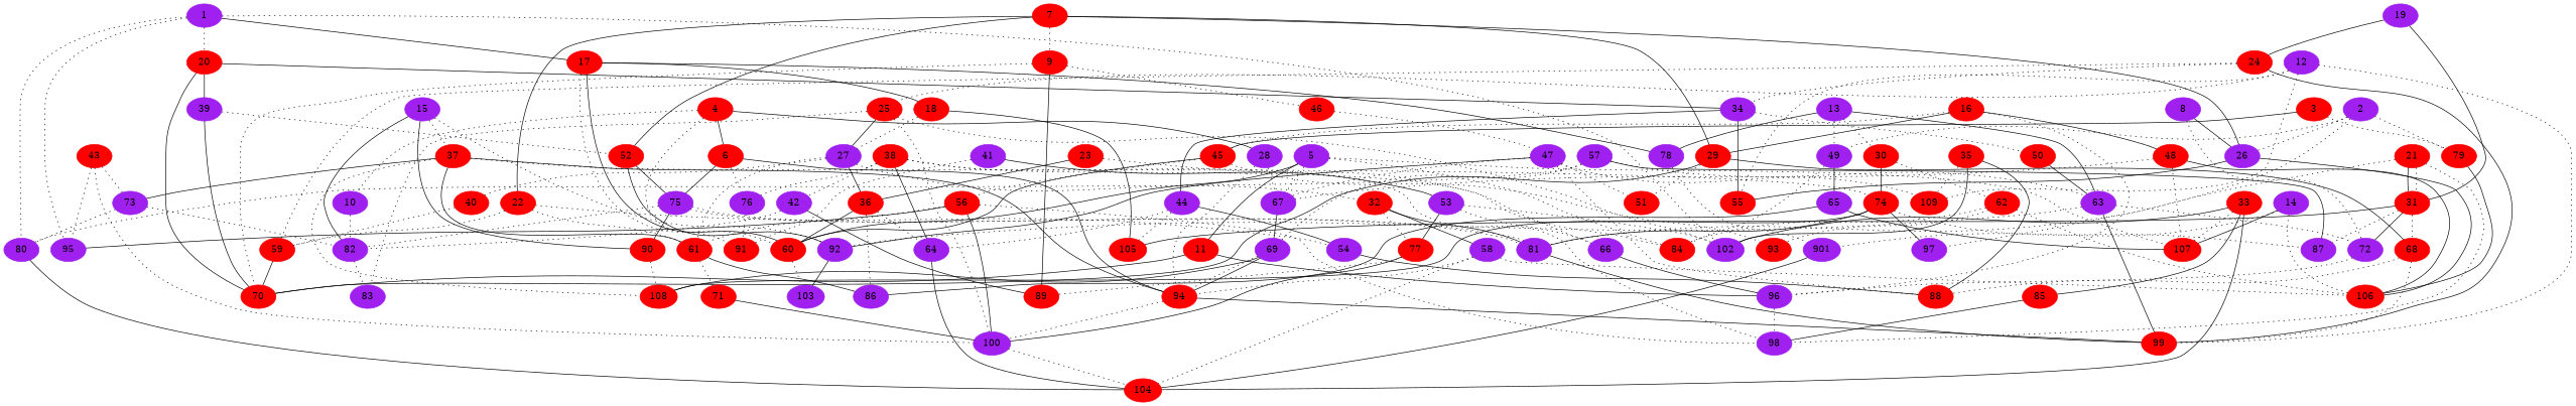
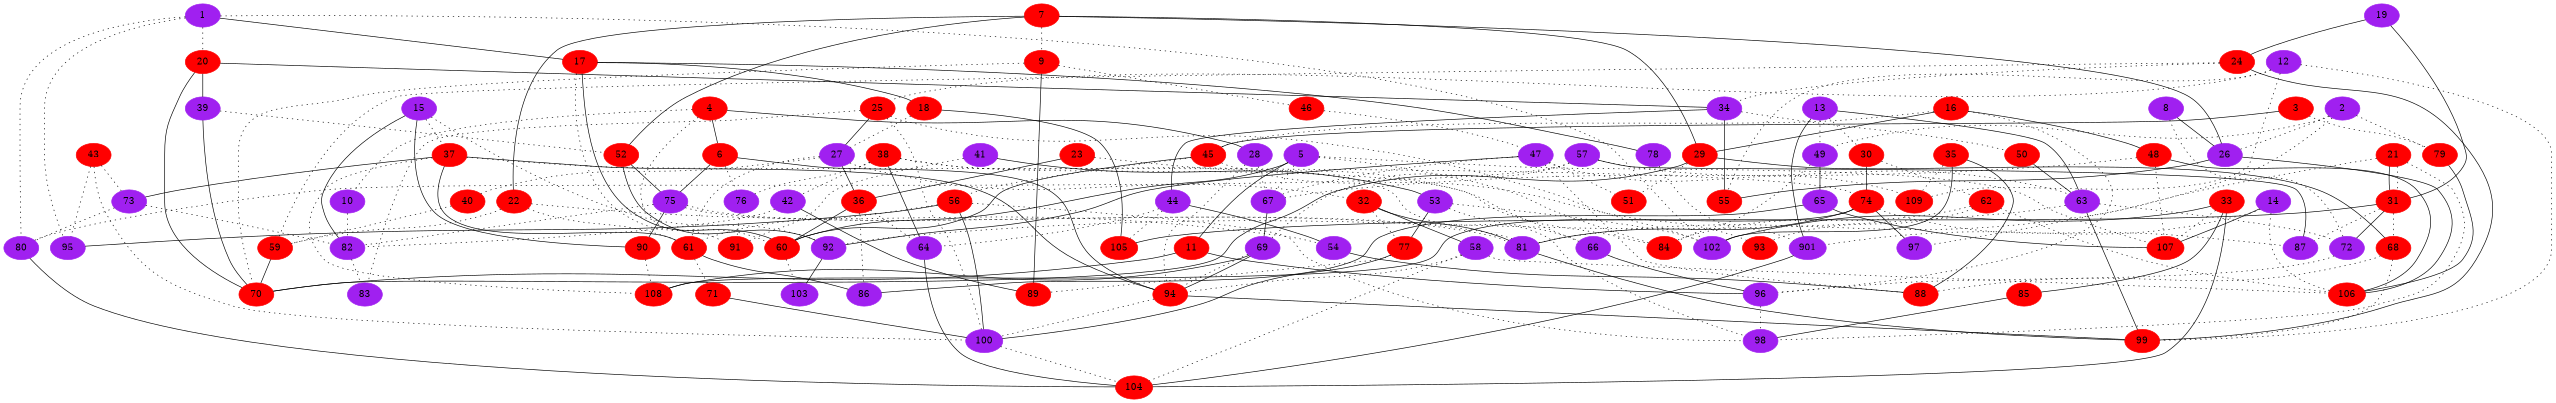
  graph {
    node [color=red style=filled]
    edge [style=dotted]
    1 [color=purple]
    17
    20
    80 [color=purple]
    95 [color=purple]
    102 [color=purple]
    60
    18
    78 [color=purple]
    70
    34 [color=purple]
    39 [color=purple]
    104
    2 [color=purple]
    26 [color=purple]
    49 [color=purple]
    79
    81 [color=purple]
    55
    106
    84
    65 [color=purple]
    99
    3
    45
    56
    93
    4
    6
    10 [color=purple]
    28 [color=purple]
    91
    75 [color=purple]
    76 [color=purple]
    94
    82 [color=purple]
    67 [color=purple]
    5 [color=purple]
    11
    107
    96 [color=purple]
    103 [color=purple]
    69 [color=purple]
    90
    100 [color=purple]
    7
    9
    22
    29
    52
    46
    89
    54 [color=purple]
    59
    61
    51
    68
    92 [color=purple]
    8 [color=purple]
    72 [color=purple]
    47 [color=purple]
    83 [color=purple]
    98 [color=purple]
    12 [color=purple]
    25
    109
    27 [color=purple]
    13 [color=purple]
    30
    63 [color=purple]
    n71 [color=purple label=901]
    62
    74
    14 [color=purple]
    15 [color=purple]
    37
    73 [color=purple]
    108
    16
    48
    105
    36
    32
    40
    19 [color=purple]
    24
    31
    87 [color=purple]
    44 [color=purple]
    50
    21
    97 [color=purple]
    88
    86 [color=purple]
    71
    23
    66 [color=purple]
    64 [color=purple]
    58 [color=purple]
    77
    33
    85
    35
    38
    42 [color=purple]
    41 [color=purple]
    53 [color=purple]
    43
    57 [color=purple]
    1 -- 17 [style=solid]
    1 -- 20
    1 -- 80
    1 -- 95
    1 -- 102
    17 -- 60
    17 -- 60 [style=solid]
    17 -- 18 [style=solid]
    17 -- 78 [style=solid]
    20 -- 70 [style=solid]
    20 -- 34 [style=solid]
    20 -- 39 [style=solid]
    80 -- 104 [style=solid]
    60 -- 103
    18 -- 27
    18 -- 105 [style=solid]
    78 -- n71
    34 -- 55 [style=solid]
    34 -- 44 [style=solid]
    34 -- 50
    39 -- 70 [style=solid]
    39 -- 52
    2 -- 26
    2 -- 49
    2 -- 79
    2 -- 81
    26 -- 55 [style=solid]
    26 -- 106 [style=solid]
    49 -- 84
    49 -- 65 [style=solid]
    79 -- 106 [style=solid]
    81 -- 99 [style=solid]
    65 -- 107 [style=solid]
    65 -- 86 [style=solid]
    3 -- 79
    3 -- 45 [style=solid]
    45 -- 60 [style=solid]
    45 -- 56
    45 -- 93
    56 -- 95 [style=solid]
    56 -- 100 [style=solid]
    56 -- 61
    56 -- 98
    4 -- 6 [style=solid]
    4 -- 10
    4 -- 28 [style=solid]
    4 -- 91
    6 -- 75 [style=solid]
    6 -- 76
    6 -- 94 [style=solid]
    10 -- 82
    28 -- 94
    28 -- 67
    75 -- 81
    75 -- 81
    75 -- 82
    75 -- 90 [style=solid]
    76 -- 91
    94 -- 99 [style=solid]
    94 -- 100
    82 -- 83
    67 -- 69 [style=solid]
    5 -- 60 [style=solid]
    5 -- 84
    5 -- 67
    5 -- 11 [style=solid]
    5 -- 107
    11 -- 70 [style=solid]
    11 -- 96 [style=solid]
    96 -- 98
    69 -- 94
    69 -- 94 [style=solid]
    69 -- 108 [style=solid]
    90 -- 108
    100 -- 104
    7 -- 26 [style=solid]
    7 -- 9
    7 -- 22 [style=solid]
    7 -- 29 [style=solid]
    7 -- 52 [style=solid]
    9 -- 70
    9 -- 46
    9 -- 89 [style=solid]
    22 -- 54
    22 -- 59
    22 -- 61
    29 -- 70 [style=solid]
    29 -- 51
    29 -- 68 [style=solid]
    52 -- 75 [style=solid]
    52 -- 92 [style=solid]
    46 -- 47
    54 -- 88 [style=solid]
    59 -- 70 [style=solid]
    61 -- 86 [style=solid]
    61 -- 71
    68 -- 99
    68 -- 88
    92 -- 103 [style=solid]
    8 -- 26 [style=solid]
    8 -- 72
    72 -- 96
    47 -- 67
    47 -- 51
    47 -- 92 [style=solid]
    47 -- 109
    47 -- 88
    12 -- 55
    12 -- 99
    12 -- 25
    12 -- 109
    25 -- 102
    25 -- 100
    25 -- 83
    25 -- 27 [style=solid]
    27 -- 61
    27 -- 36 [style=solid]
    27 -- 32
    27 -- 40
    13 -- 49
    13 -- 30
    13 -- 63 [style=solid]
-   13 -- 78 [style=solid]
+   13 -- n71 [style=solid]
    30 -- 62
    30 -- 74 [style=solid]
    63 -- 99 [style=solid]
    63 -- 92
    63 -- 72
    n71 -- 104 [style=solid]
    62 -- 106
    62 -- 84
    62 -- 93
    74 -- 81 [style=solid]
    74 -- 108 [style=solid]
    74 -- 87
    74 -- 97 [style=solid]
    14 -- 106
    14 -- 107 [style=solid]
    14 -- n71
    15 -- 82 [style=solid]
    15 -- 90 [style=solid]
    15 -- 92
    15 -- 37
    37 -- 94 [style=solid]
    37 -- 61 [style=solid]
    37 -- 74
    37 -- 73 [style=solid]
    37 -- 108
    73 -- 80
    73 -- 82
    16 -- 45
    16 -- 96
    16 -- 29 [style=solid]
    16 -- 48 [style=solid]
    48 -- 106 [style=solid]
    48 -- 67
    48 -- 107
    36 -- 60 [style=solid]
    36 -- 86
    36 -- 64
    32 -- 81 [style=solid]
    32 -- 58 [style=solid]
    32 -- 77
    40 -- 59
    19 -- 24 [style=solid]
    19 -- 31 [style=solid]
    24 -- 34
    24 -- 99 [style=solid]
    24 -- 59
    31 -- 68
    31 -- 72 [style=solid]
    31 -- 105 [style=solid]
    31 -- 87
    44 -- 54 [style=solid]
    44 -- 105
    44 -- 64
    50 -- 63 [style=solid]
    21 -- 98
    21 -- 31 [style=solid]
    21 -- 31
    21 -- 97
    71 -- 100 [style=solid]
    23 -- 36 [style=solid]
    23 -- 66
    66 -- 96 [style=solid]
    64 -- 104 [style=solid]
    58 -- 104
    58 -- 106
    58 -- 94
    77 -- 100 [style=solid]
    77 -- 89
    33 -- 102 [style=solid]
    33 -- 104 [style=solid]
    33 -- 107
    33 -- 85 [style=solid]
    85 -- 98 [style=solid]
    35 -- 102 [style=solid]
    35 -- 109
    35 -- 88 [style=solid]
    38 -- 84
    38 -- 76
    38 -- 98
    38 -- 64 [style=solid]
    38 -- 42
    42 -- 82
    42 -- 89 [style=solid]
    41 -- 91
    41 -- 53 [style=solid]
    53 -- 102
    53 -- 66
    53 -- 77 [style=solid]
    43 -- 95
    43 -- 100
    43 -- 73
    57 -- 80
    57 -- 69
    57 -- 63
    57 -- 87 [style=solid]
  }
